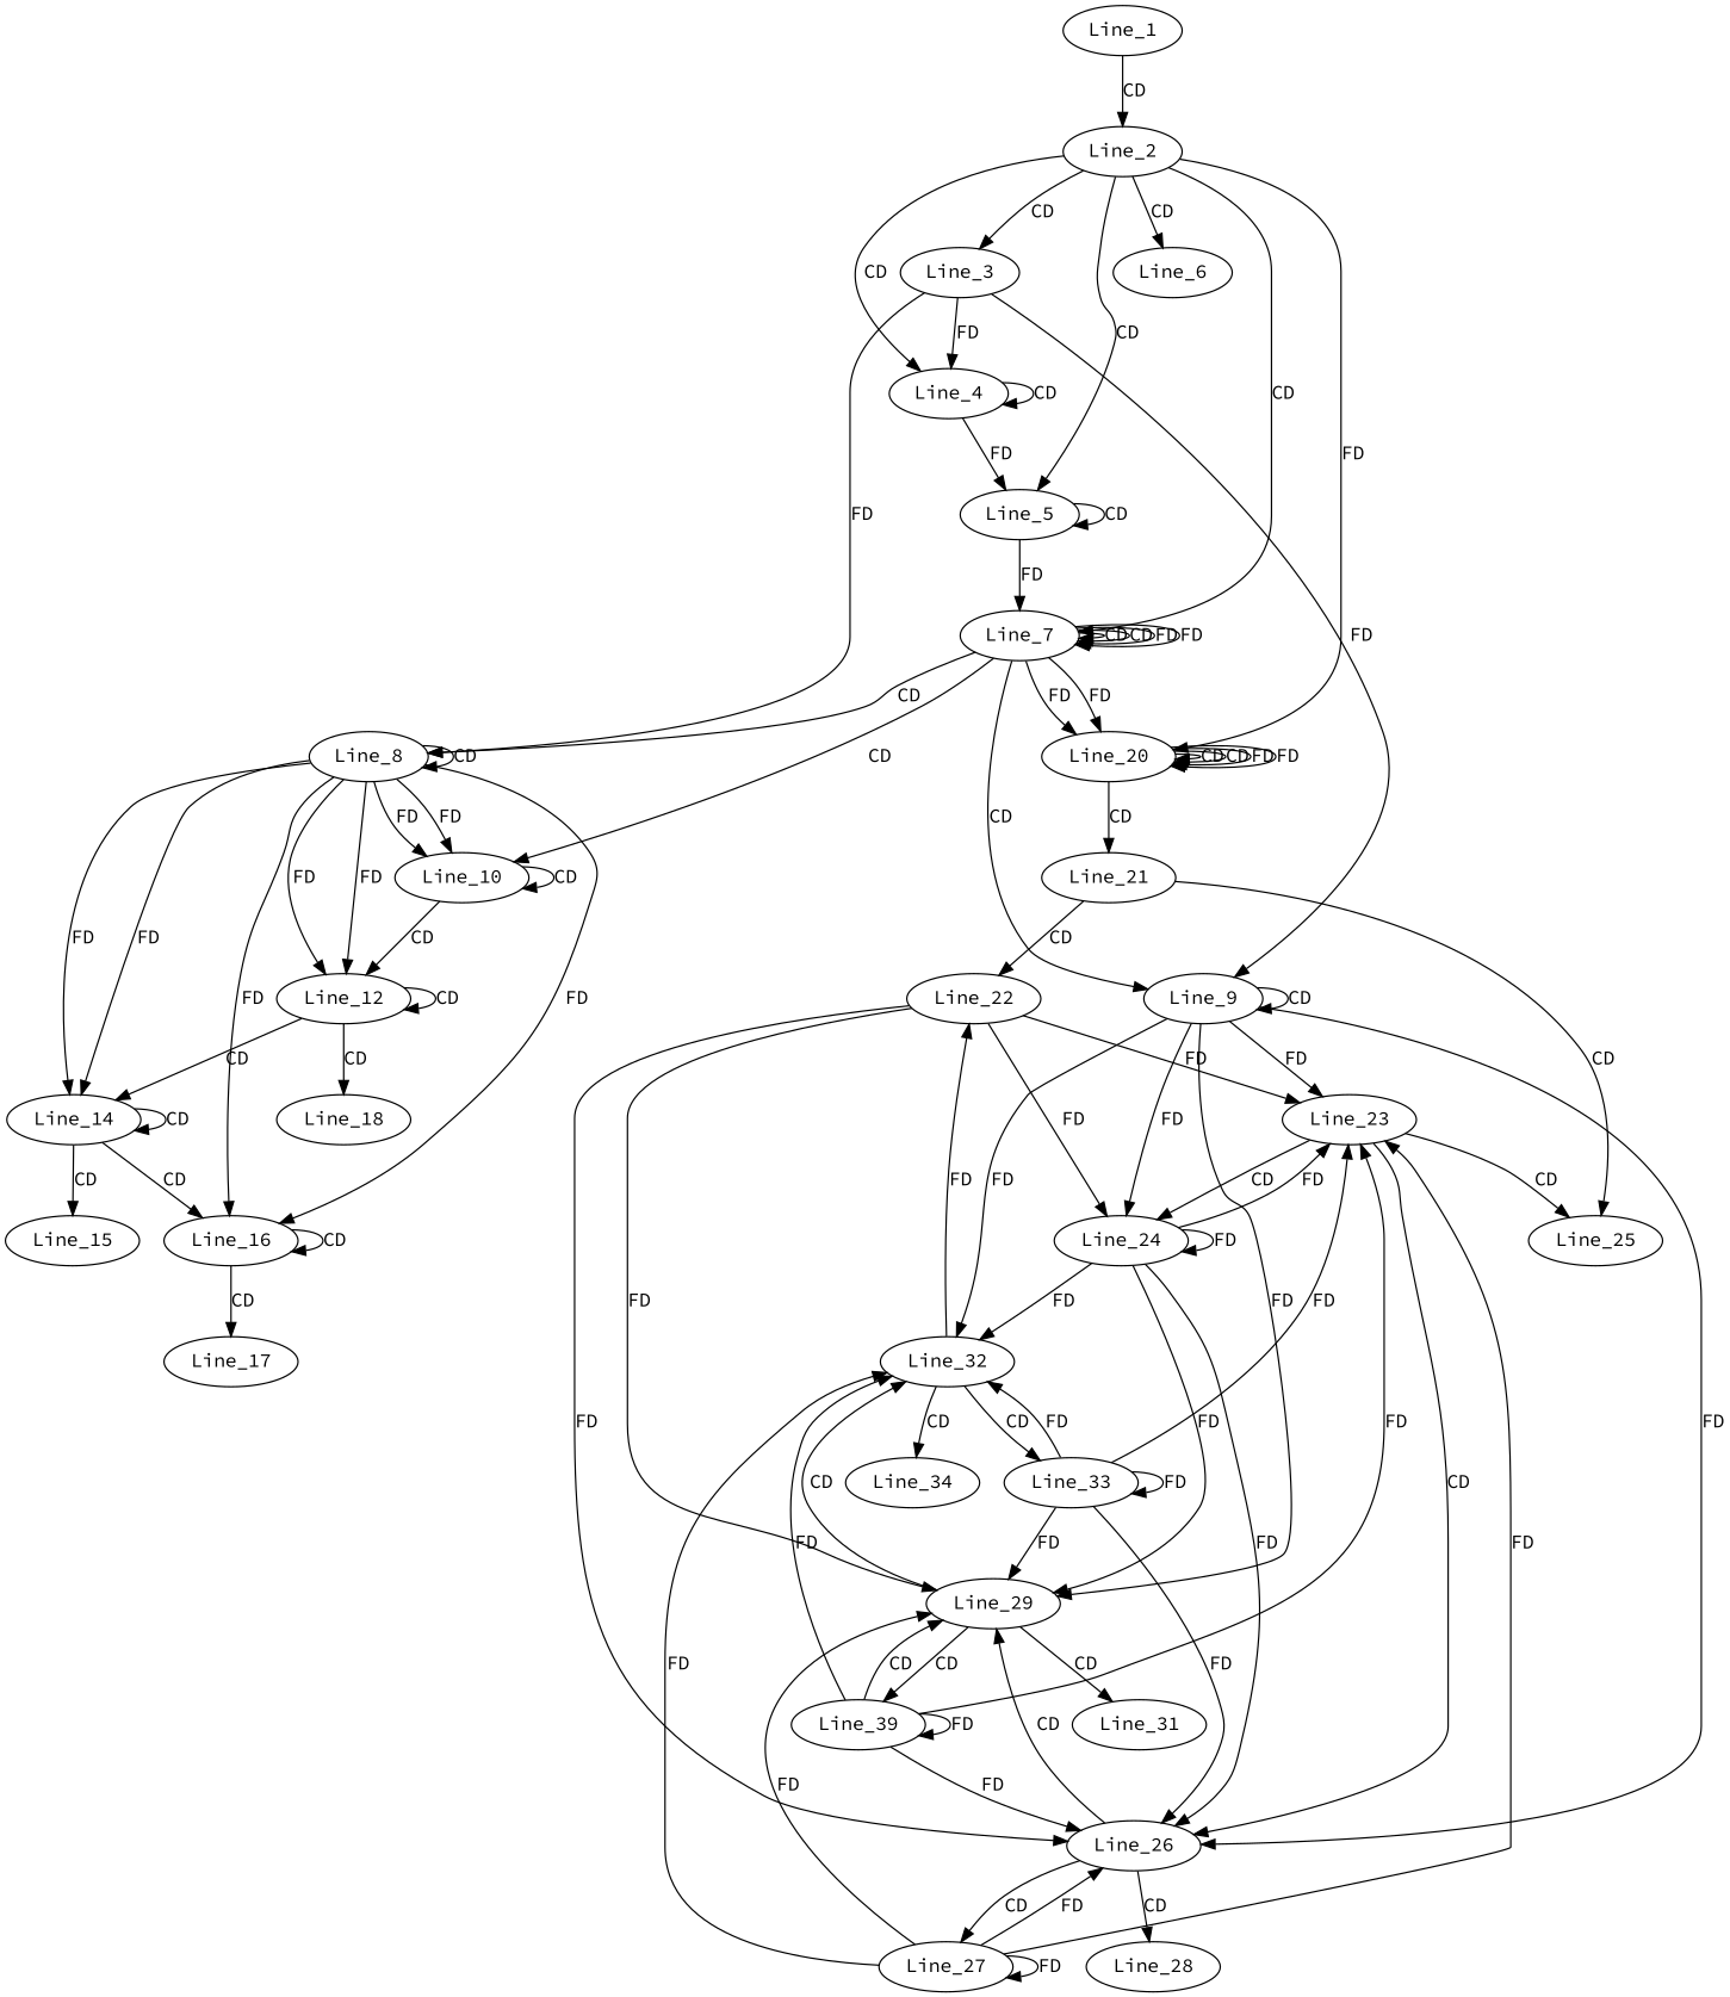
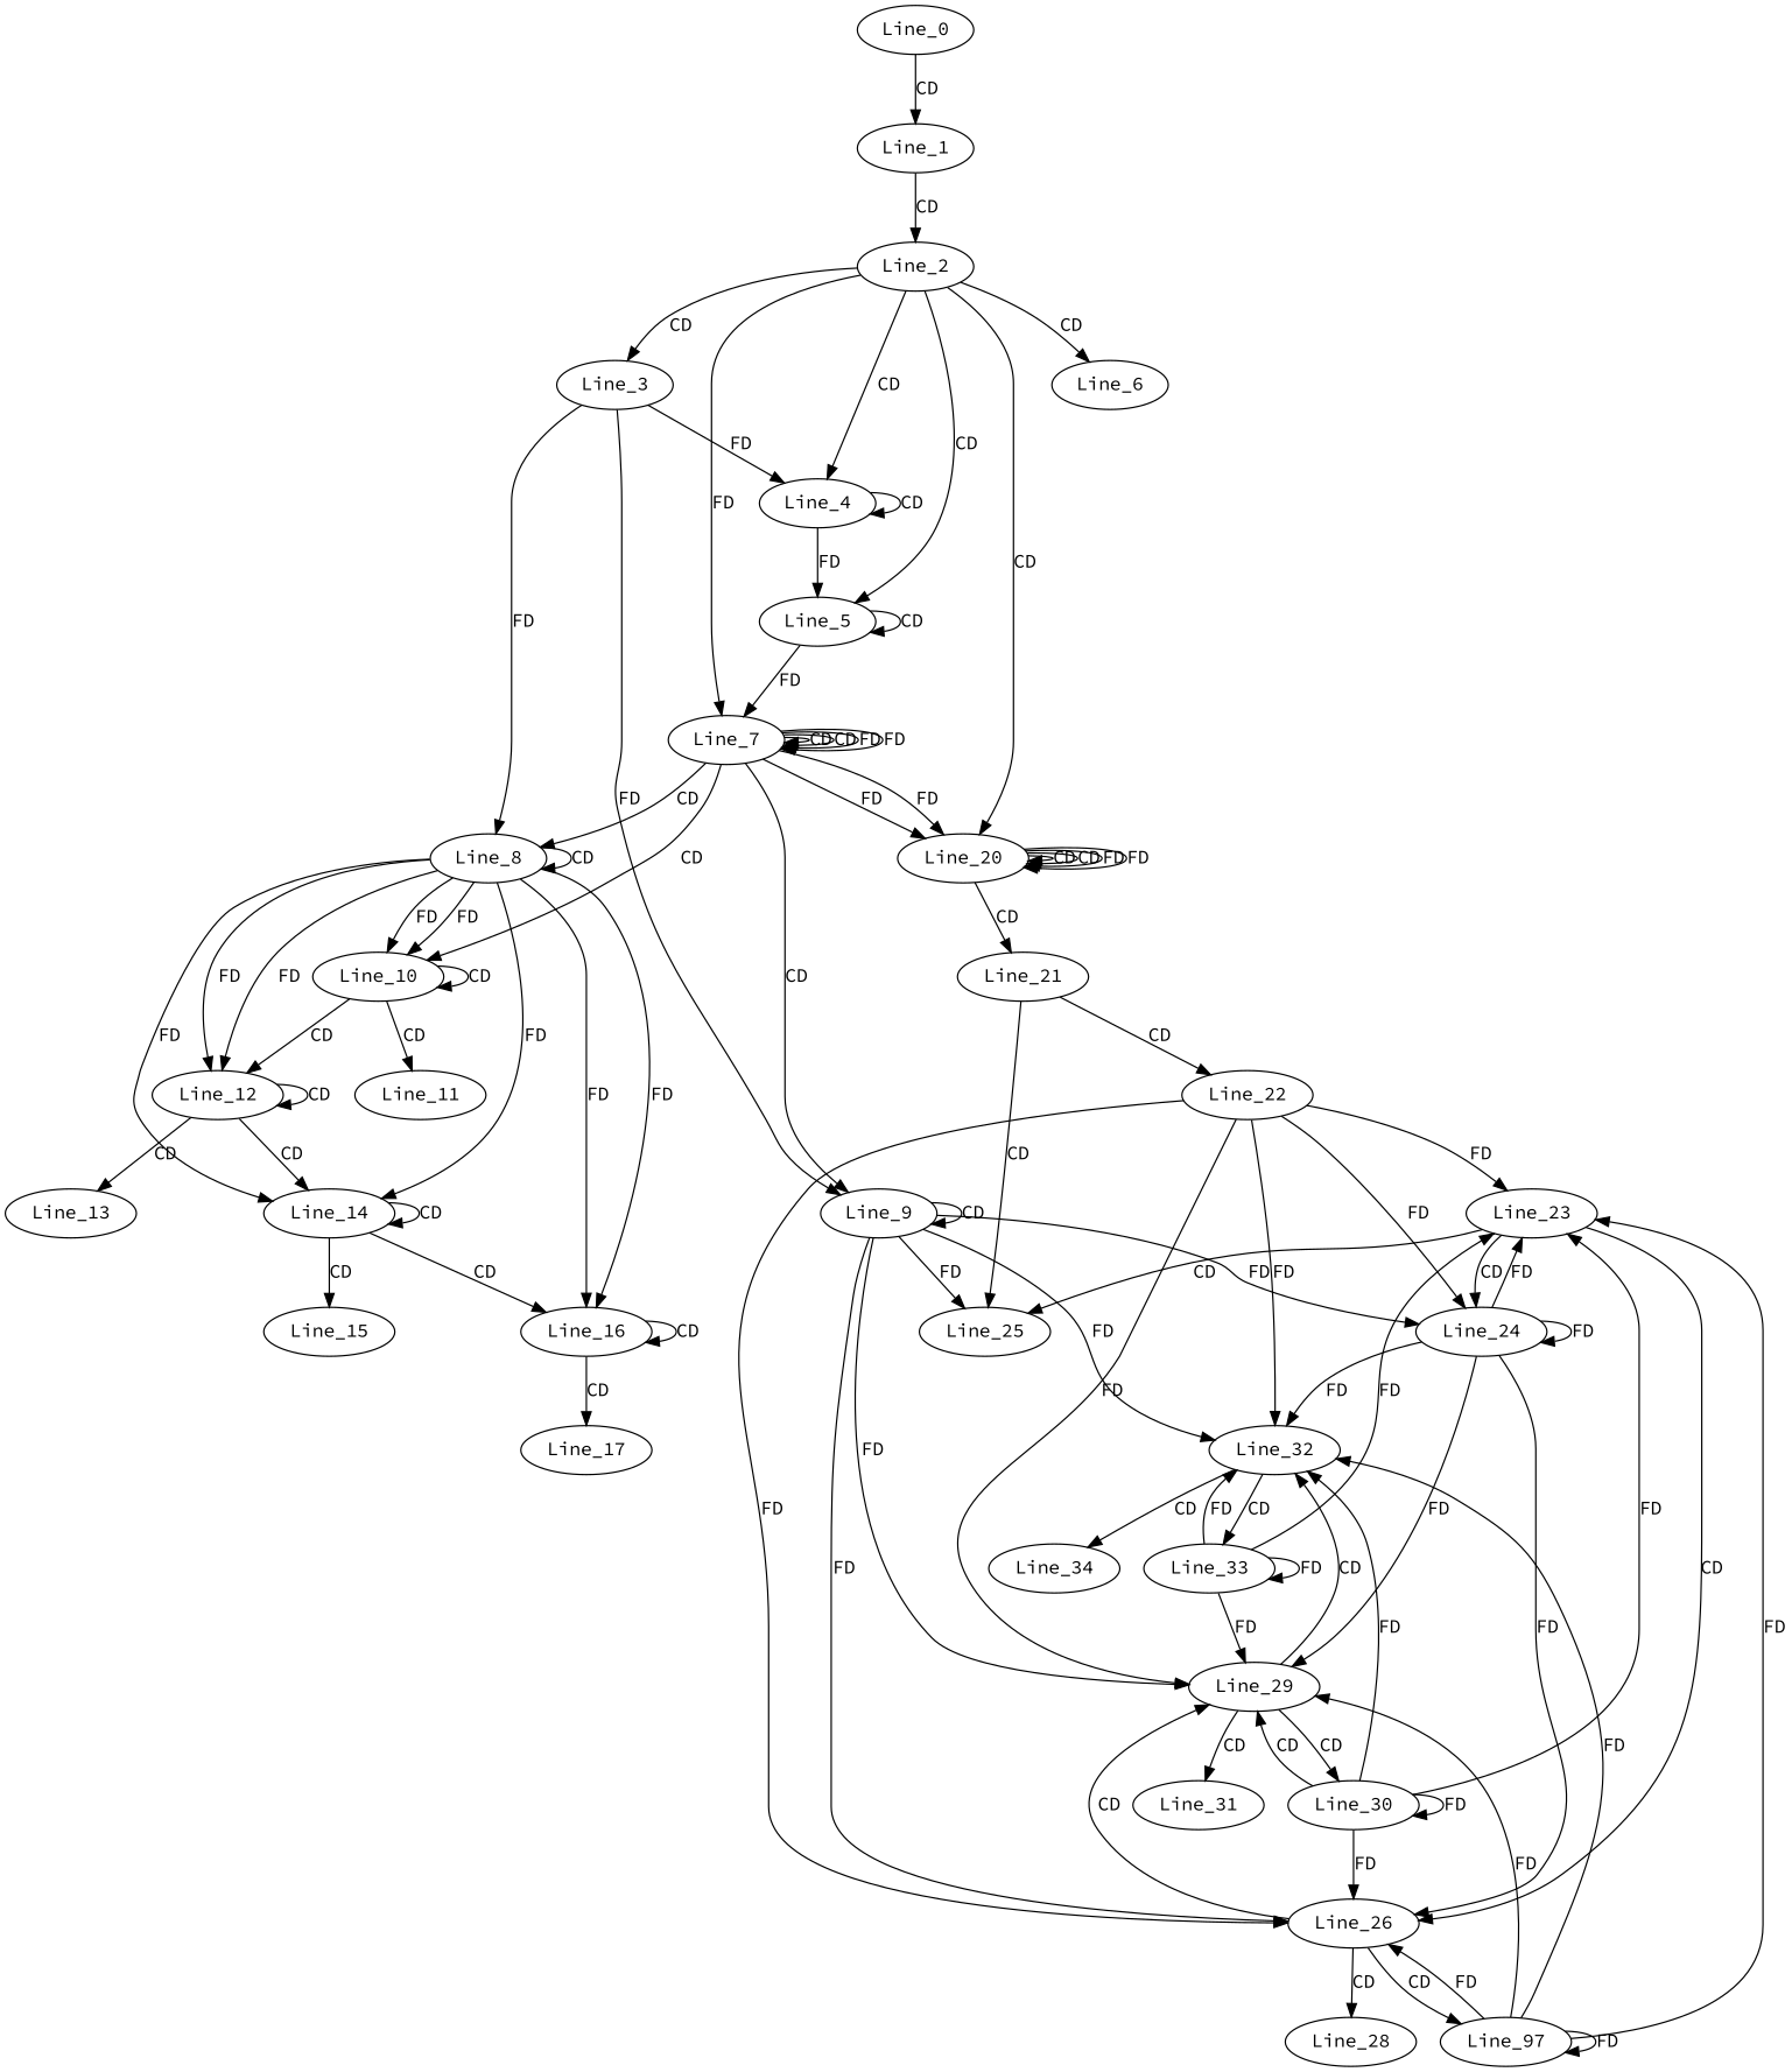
  digraph {
    fontname="Source Code Pro"
    node [fontname="Source Code Pro"]
    edge [fontname="Source Code Pro"]
+   Line_0
    Line_1
    Line_2
    Line_3
    Line_4
    Line_5
    Line_6
    Line_7
    Line_20
    Line_8
    Line_9
    Line_10
    Line_21
    Line_12
    Line_14
    Line_16
    Line_23
    Line_24
    Line_26
    Line_29
    Line_32
-   Line_13 [label=Line_18]
+   Line_11
+   Line_13
    Line_15
    Line_17
    Line_25
-   Line_27
+   Line_27 [label=Line_97]
    Line_28
-   Line_30 [label=Line_39]
+   Line_30
    Line_31
    Line_33
    Line_34
    Line_22
+   Line_0 -> Line_1 [label=CD]
    Line_1 -> Line_2 [label=CD]
    Line_2 -> Line_3 [label=CD]
    Line_2 -> Line_4 [label=CD]
    Line_2 -> Line_5 [label=CD]
    Line_2 -> Line_6 [label=CD]
-   Line_2 -> Line_7 [label=CD]
-   Line_2 -> Line_20 [label=FD]
+   Line_2 -> Line_7 [label=FD]
+   Line_2 -> Line_20 [label=CD]
    Line_3 -> Line_4 [label=FD]
    Line_3 -> Line_8 [label=FD]
    Line_3 -> Line_9 [label=FD]
    Line_4 -> Line_4 [label=CD]
    Line_4 -> Line_5 [label=FD]
    Line_5 -> Line_5 [label=CD]
    Line_5 -> Line_7 [label=FD]
    Line_7 -> Line_7 [label=CD]
    Line_7 -> Line_7 [label=CD]
    Line_7 -> Line_7 [label=FD]
    Line_7 -> Line_7 [label=FD]
    Line_7 -> Line_20 [label=FD]
    Line_7 -> Line_20 [label=FD]
    Line_7 -> Line_8 [label=CD]
    Line_7 -> Line_9 [label=CD]
    Line_7 -> Line_10 [label=CD]
    Line_20 -> Line_20 [label=CD]
    Line_20 -> Line_20 [label=CD]
    Line_20 -> Line_20 [label=FD]
    Line_20 -> Line_20 [label=FD]
    Line_20 -> Line_21 [label=CD]
    Line_8 -> Line_8 [label=CD]
    Line_8 -> Line_10 [label=FD]
    Line_8 -> Line_10 [label=FD]
    Line_8 -> Line_12 [label=FD]
    Line_8 -> Line_12 [label=FD]
    Line_8 -> Line_14 [label=FD]
    Line_8 -> Line_14 [label=FD]
    Line_8 -> Line_16 [label=FD]
    Line_8 -> Line_16 [label=FD]
    Line_9 -> Line_9 [label=CD]
-   Line_9 -> Line_23 [label=FD]
+   Line_9 -> Line_25 [label=FD]
    Line_9 -> Line_24 [label=FD]
    Line_9 -> Line_26 [label=FD]
    Line_9 -> Line_29 [label=FD]
    Line_9 -> Line_32 [label=FD]
    Line_10 -> Line_10 [label=CD]
    Line_10 -> Line_12 [label=CD]
+   Line_10 -> Line_11 [label=CD]
    Line_21 -> Line_25 [label=CD]
    Line_21 -> Line_22 [label=CD]
    Line_12 -> Line_12 [label=CD]
    Line_12 -> Line_14 [label=CD]
    Line_12 -> Line_13 [label=CD]
    Line_14 -> Line_14 [label=CD]
    Line_14 -> Line_16 [label=CD]
    Line_14 -> Line_15 [label=CD]
    Line_16 -> Line_16 [label=CD]
    Line_16 -> Line_17 [label=CD]
    Line_23 -> Line_24 [label=CD]
    Line_23 -> Line_26 [label=CD]
    Line_23 -> Line_25 [label=CD]
    Line_24 -> Line_23 [label=FD]
    Line_24 -> Line_24 [label=FD]
    Line_24 -> Line_26 [label=FD]
    Line_24 -> Line_29 [label=FD]
    Line_24 -> Line_32 [label=FD]
    Line_26 -> Line_29 [label=CD]
    Line_26 -> Line_27 [label=CD]
    Line_26 -> Line_28 [label=CD]
    Line_29 -> Line_32 [label=CD]
    Line_29 -> Line_30 [label=CD]
    Line_29 -> Line_31 [label=CD]
    Line_32 -> Line_33 [label=CD]
    Line_32 -> Line_34 [label=CD]
    Line_27 -> Line_23 [label=FD]
    Line_27 -> Line_26 [label=FD]
    Line_27 -> Line_29 [label=FD]
    Line_27 -> Line_32 [label=FD]
    Line_27 -> Line_27 [label=FD]
    Line_30 -> Line_23 [label=FD]
    Line_30 -> Line_26 [label=FD]
    Line_30 -> Line_29 [label=CD]
    Line_30 -> Line_32 [label=FD]
    Line_30 -> Line_30 [label=FD]
    Line_33 -> Line_23 [label=FD]
-   Line_33 -> Line_26 [label=FD]
    Line_33 -> Line_29 [label=FD]
    Line_33 -> Line_32 [label=FD]
    Line_33 -> Line_33 [label=FD]
    Line_22 -> Line_23 [label=FD]
    Line_22 -> Line_24 [label=FD]
    Line_22 -> Line_26 [label=FD]
    Line_22 -> Line_29 [label=FD]
-   Line_32 -> Line_22 [label=FD]
+   Line_22 -> Line_32 [label=FD]
  }
